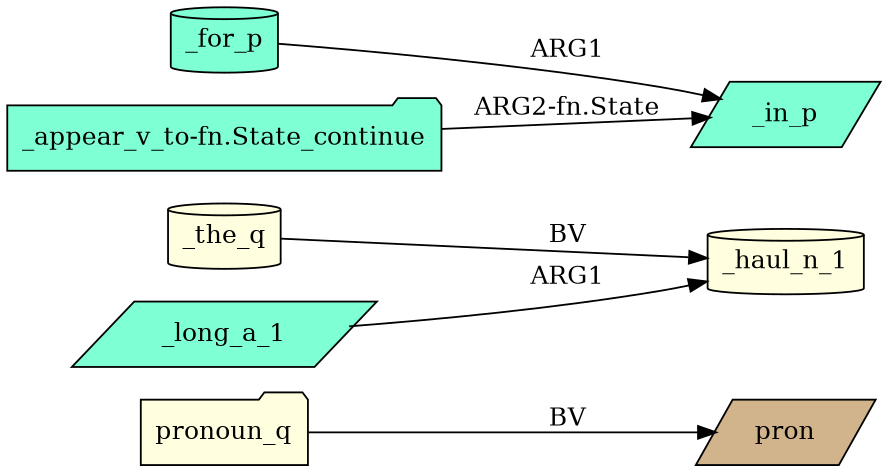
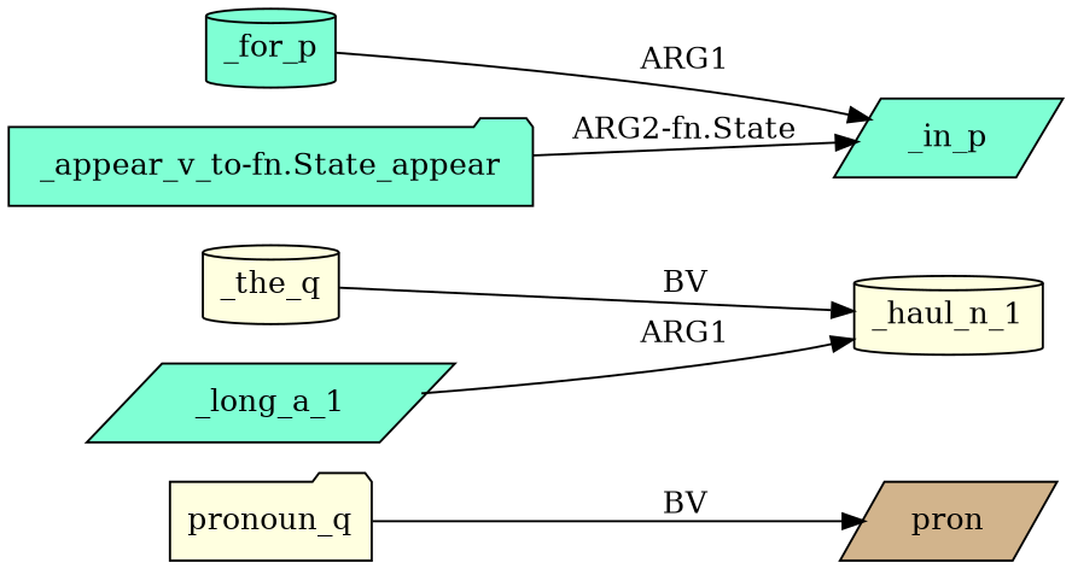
  digraph {
    rankdir=LR
    node [fillcolor=aquamarine shape=parallelogram style=filled]
    pronoun_q [fillcolor=lightyellow shape=folder]
    pron [fillcolor=tan]
    _the_q [fillcolor=lightyellow shape=cylinder]
    _haul_n_1 [fillcolor=lightyellow shape=cylinder]
    _for_p [shape=cylinder]
    _in_p
    _long_a_1
-   "_appear_v_to-fn.State_continue" [shape=folder]
+   "_appear_v_to-fn.State_continue" [shape=folder label="_appear_v_to-fn.State_appear"]
    pronoun_q -> pron [label=BV]
    _the_q -> _haul_n_1 [label=BV]
    _for_p -> _in_p [label=ARG1]
    _long_a_1 -> _haul_n_1 [label=ARG1]
    "_appear_v_to-fn.State_continue" -> _in_p [label="ARG2-fn.State"]
  }
